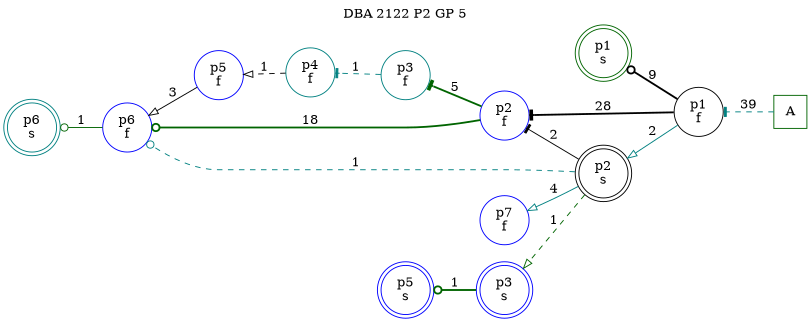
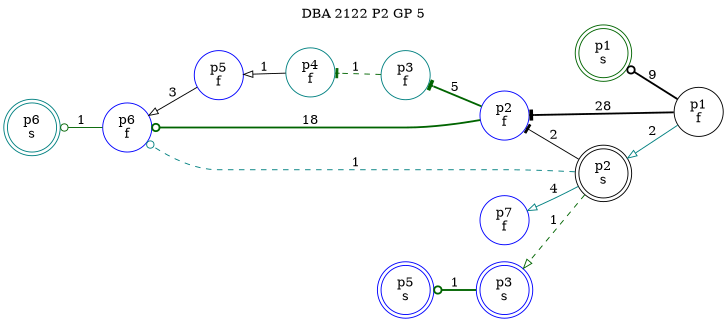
  digraph {
    label=" DBA 2122 P2 GP 5 "
    labelloc=tl
    rankdir=RL
    node [color=blue shape=circle]
    edge [arrowhead=tee color=darkgreen style=dashed]
-   n1 [color=darkgreen label=A shape=square]
    n2 [color=black label="p1\nf"]
    n3 [color=darkgreen label="p1\ns" shape=doublecircle]
    n4 [label="p2\nf"]
    n5 [color=black label="p2\ns" shape=doublecircle]
    n6 [color=teal label="p3\nf"]
    n7 [label="p6\nf"]
    n8 [label="p7\nf"]
    n9 [label="p3\ns" shape=doublecircle]
    n10 [color=teal label="p4\nf"]
    n11 [color=teal label="p6\ns" shape=doublecircle]
    n12 [label="p5\nf"]
    n13 [label="p5\ns" shape=doublecircle]
-   n1 -> n2 [color=teal label=39]
    n2 -> n3 [arrowhead=odot color=black label=9 style=bold]
    n2 -> n4 [color=black label=28 style=bold]
    n2 -> n5 [arrowhead=onormal color=teal label=2 style=solid]
    n4 -> n6 [label=5 style=bold]
    n4 -> n7 [arrowhead=odot label=18 style=bold]
    n5 -> n4 [color=black label=2 style=solid]
    n5 -> n7 [arrowhead=odot color=teal label=1]
    n5 -> n8 [arrowhead=onormal color=teal label=4 style=solid]
    n5 -> n9 [arrowhead=onormal label=1]
-   n6 -> n10 [color=teal label=1]
+   n6 -> n10 [label=1]
    n7 -> n11 [arrowhead=odot label=1 style=solid]
    n9 -> n13 [arrowhead=odot label=1 style=bold]
-   n10 -> n12 [arrowhead=onormal color=black label=1]
+   n10 -> n12 [arrowhead=onormal color=black label=1 style=solid]
    n12 -> n7 [arrowhead=onormal color=black label=3 style=solid]
  }
